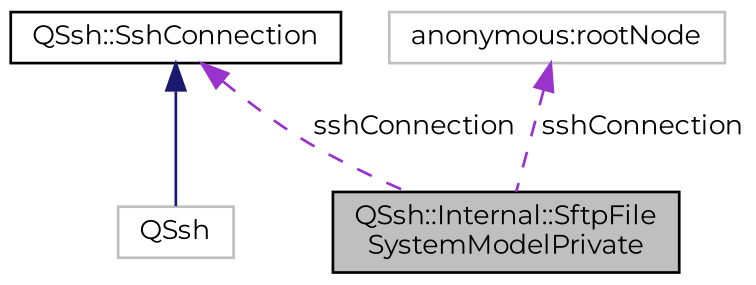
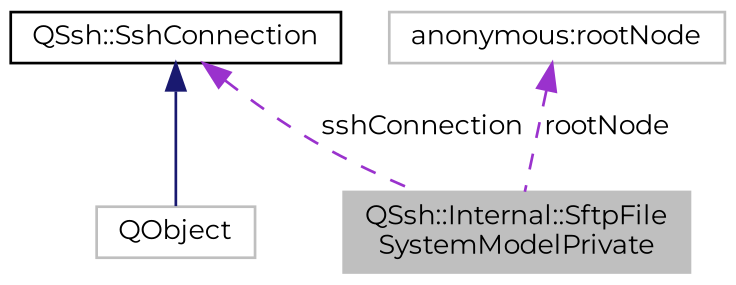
  digraph {
    fontname=Montserrat
    node [color=black fillcolor=white fontname=Montserrat fontsize=10 shape=record style=filled]
    edge [color=darkorchid3 dir=back fontname=Montserrat fontsize=10 labelfontname=Helvetica labelfontsize=10 style=dashed]
-   n1 [fillcolor=grey75 fontcolor=black height=0.2 label="QSsh::Internal::SftpFile\lSystemModelPrivate" width=0.4]
+   n1 [color=grey75 fillcolor=grey75 fontcolor=black height=0.2 label="QSsh::Internal::SftpFile\lSystemModelPrivate" width=0.4]
    n2 [height=0.2 label="QSsh::SshConnection" width=0.4]
-   n3 [color=grey75 height=0.2 label=QSsh width=0.4]
+   n3 [color=grey75 height=0.2 label=QObject width=0.4]
    n4 [color=grey75 height=0.2 label="anonymous:rootNode" width=0.4]
    n2 -> n1 [label=" sshConnection"]
    n2 -> n3 [color=midnightblue style=solid]
-   n4 -> n1 [label=" sshConnection"]
+   n4 -> n1 [label=" rootNode"]
  }
